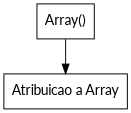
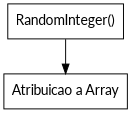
  digraph {
    fontname=Lato
    node [shape=box fontname=Lato]
-   n1 [label="Array()"]
+   n1 [label="RandomInteger()"]
    n2 [label="Atribuicao a Array"]
    n1 -> n2 [fontname=Lato]
  }
